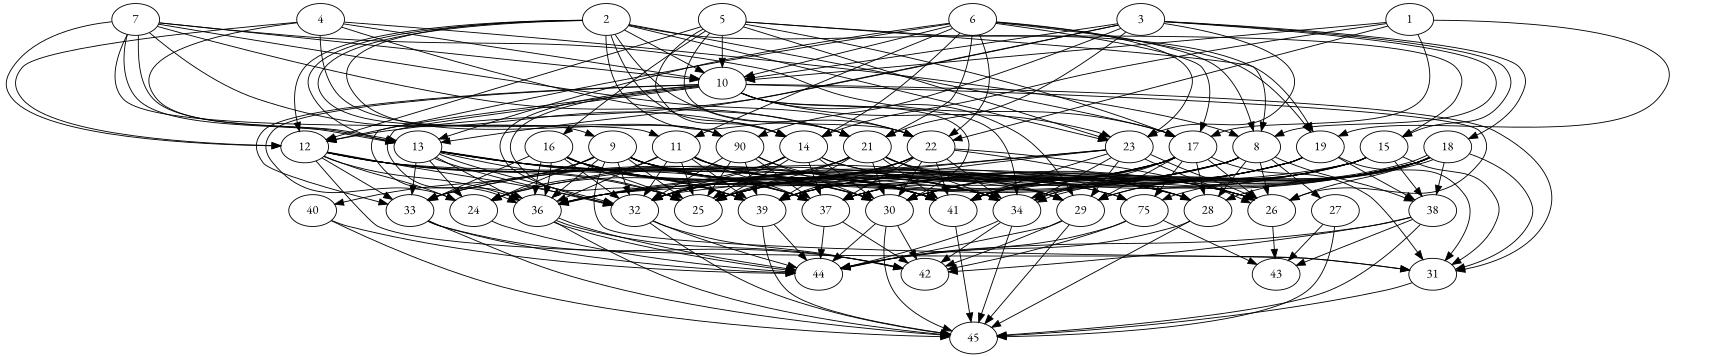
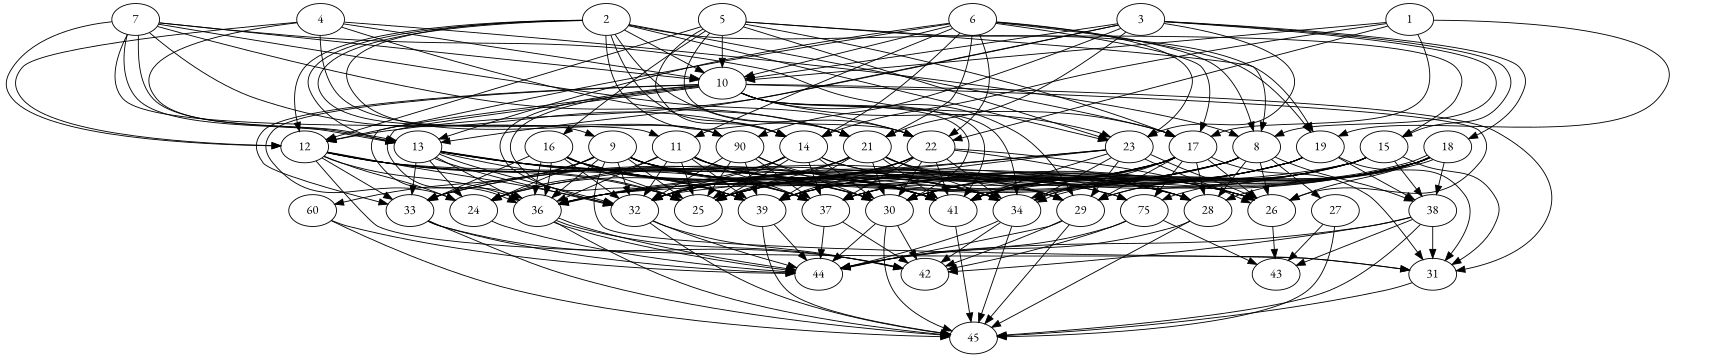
  digraph {
    fontname="EB Garamond"
    node [alpha=0.13 fontname="EB Garamond"]
    edge [fontname="EB Garamond"]
    1 [alpha=0.01 expect_size=27309056]
    10 [alpha=0.17 expect_size=13556736]
    14 [alpha=0.14 expect_size=48614400]
    17 [alpha=0.09 expect_size=50927616]
    19 [alpha=0.04 expect_size=37571584]
    22 [expect_size=10978304]
    23 [alpha=0.04 expect_size=14485504]
    24 [alpha=0.15 expect_size=30770176]
    26 [alpha=0.18 expect_size=50718720]
    32 [expect_size=29275136]
    33 [alpha=0.07 expect_size=13858816]
    36 [alpha=0.07 expect_size=24003584]
    41 [expect_size=51448832]
    25 [alpha=0.05 expect_size=15975424]
    30 [expect_size=6976512]
    31 [alpha=0.03 expect_size=10056704]
    34 [alpha=0.20 expect_size=23585792]
    29 [alpha=0.01 expect_size=45153280]
    28 [expect_size=46244864]
    37 [expect_size=19233792]
    n21 [alpha=0.00 expect_size=12793856 label=75]
    39 [alpha=0.18 expect_size=19449856]
    38 [alpha=0.09 expect_size=36218880]
    44 [alpha=0.17 expect_size=10360832]
    43 [alpha=0.07 expect_size=40897536]
    45 [alpha=0.11 expect_size=9700352]
    42 [alpha=0.08 expect_size=10752000]
    2 [alpha=0.04 expect_size=48841728]
    9 [alpha=0.20 expect_size=10885120]
    12 [alpha=0.01 expect_size=52104192]
    13 [alpha=0.07 expect_size=15275008]
    n32 [alpha=0.01 expect_size=36592640 label=90]
    21 [alpha=0.08 expect_size=28754944]
-   40 [alpha=0.01 expect_size=21754880]
+   40 [alpha=0.01 expect_size=21754880 label=60]
    3 [alpha=0.14 expect_size=17835008]
    8 [alpha=0.04 expect_size=44105728]
    15 [alpha=0.15 expect_size=24127488]
    18 [alpha=0.20 expect_size=27570176]
    27 [alpha=0.07 expect_size=25720832]
    4 [alpha=0.10 expect_size=6764544]
    5 [alpha=0.18 expect_size=47764480]
    16 [alpha=0.09 expect_size=19560448]
    6 [expect_size=14447616]
    11 [alpha=0.12 expect_size=49019904]
    7 [alpha=0.10 expect_size=42976256]
    1 -> 10
    1 -> 14
    1 -> 17
    1 -> 19
    1 -> 22
    10 -> 23
    10 -> 24
    10 -> 26
    10 -> 32
    10 -> 33
    10 -> 36
    10 -> 36
+   10 -> 41
    10 -> 25
    10 -> 30
    10 -> 31
    10 -> 34
    10 -> 29
    14 -> 26
    14 -> 32
    14 -> 36
    14 -> 25
    14 -> 25
    14 -> 30
    14 -> 28
    14 -> 37
    17 -> 26
    17 -> 33
    17 -> 36
    17 -> 41
    17 -> 25
    17 -> 30
    17 -> 31
    17 -> 34
    17 -> 29
    17 -> 28
    17 -> 37
    17 -> n21
    17 -> 39
    19 -> 32
    19 -> 41
    19 -> 25
    19 -> 30
    19 -> 31
    19 -> 37
    19 -> 39
    19 -> 38
    22 -> 26
    22 -> 32
    22 -> 36
    22 -> 41
    22 -> 25
    22 -> 30
    22 -> 34
    22 -> 28
    22 -> 37
    22 -> 39
    23 -> 26
    23 -> 26
    23 -> 32
    23 -> 36
    23 -> 41
    23 -> 34
    23 -> 29
    23 -> 39
    24 -> 44
    26 -> 43
    32 -> 44
    32 -> 45
    32 -> 42
    33 -> 44
    33 -> 45
    33 -> 42
    36 -> 44
    36 -> 44
    36 -> 45
    36 -> 42
    41 -> 45
    30 -> 44
    30 -> 45
    30 -> 42
    31 -> 45
    34 -> 44
    34 -> 45
    34 -> 42
    29 -> 44
    29 -> 45
    29 -> 42
    28 -> 44
    28 -> 45
    37 -> 44
    37 -> 42
    n21 -> 44
    n21 -> 43
    n21 -> 42
    39 -> 44
    39 -> 45
    38 -> 44
    38 -> 43
    38 -> 45
    38 -> 42
    2 -> 10
    2 -> 14
    2 -> 17
    2 -> 19
    2 -> 22
    2 -> 23
    2 -> 9
    2 -> 12
    2 -> 13
    2 -> n32
    2 -> 21
    9 -> 24
    9 -> 26
    9 -> 32
    9 -> 33
    9 -> 36
    9 -> 41
    9 -> 25
    9 -> 30
    9 -> 31
    9 -> 34
    9 -> 28
    9 -> 37
    9 -> n21
    9 -> 40
    12 -> 24
    12 -> 32
    12 -> 33
    12 -> 36
    12 -> 41
    12 -> 25
    12 -> 30
    12 -> 31
    12 -> 29
    12 -> 39
    13 -> 24
    13 -> 32
    13 -> 32
    13 -> 33
    13 -> 36
    13 -> 41
    13 -> 25
    13 -> 30
    13 -> 34
    13 -> 29
    13 -> 37
    13 -> 39
    n32 -> 32
    n32 -> 41
    n32 -> 25
    n32 -> 30
    n32 -> 37
    n32 -> 39
    21 -> 24
    21 -> 32
    21 -> 41
    21 -> 25
    21 -> 30
    21 -> 34
    21 -> 29
    21 -> 28
    21 -> 39
    40 -> 44
    40 -> 45
    3 -> 10
    3 -> 23
    3 -> 12
    3 -> 13
    3 -> n32
    3 -> 21
    3 -> 8
    3 -> 15
    3 -> 18
    8 -> 24
    8 -> 26
    8 -> 32
    8 -> 33
    8 -> 36
    8 -> 41
    8 -> 28
    8 -> 37
    8 -> 38
    8 -> 27
    15 -> 32
    15 -> 36
    15 -> 41
    15 -> 25
    15 -> 30
    15 -> 31
    15 -> 34
    15 -> 29
    15 -> 38
    18 -> 26
    18 -> 41
    18 -> 25
    18 -> 30
-   18 -> 31
+   38 -> 31
    18 -> 34
    18 -> 34
    18 -> 29
    18 -> 28
    18 -> 37
    18 -> n21
    18 -> 39
    18 -> 38
    27 -> 43
    27 -> 45
    4 -> 10
    4 -> 12
    4 -> 13
    4 -> n32
    4 -> 21
    4 -> 8
    5 -> 10
    5 -> 14
    5 -> 17
    5 -> 22
    5 -> 23
    5 -> 12
    5 -> 8
    5 -> 15
    5 -> 16
    16 -> 32
    16 -> 33
    16 -> 36
    16 -> 36
    16 -> 41
    16 -> 25
    16 -> 34
    16 -> 37
    16 -> n21
    16 -> 39
    6 -> 10
    6 -> 14
    6 -> 17
    6 -> 19
    6 -> 22
    6 -> 23
    6 -> 12
    6 -> 13
    6 -> 21
    6 -> 8
    6 -> 11
    11 -> 24
    11 -> 26
    11 -> 32
    11 -> 36
    11 -> 41
    11 -> 25
    11 -> 34
    11 -> 37
    11 -> 39
    7 -> 10
    7 -> 14
    7 -> 17
    7 -> 22
    7 -> 12
    7 -> 13
    7 -> 13
    7 -> 21
    7 -> 11
  }
